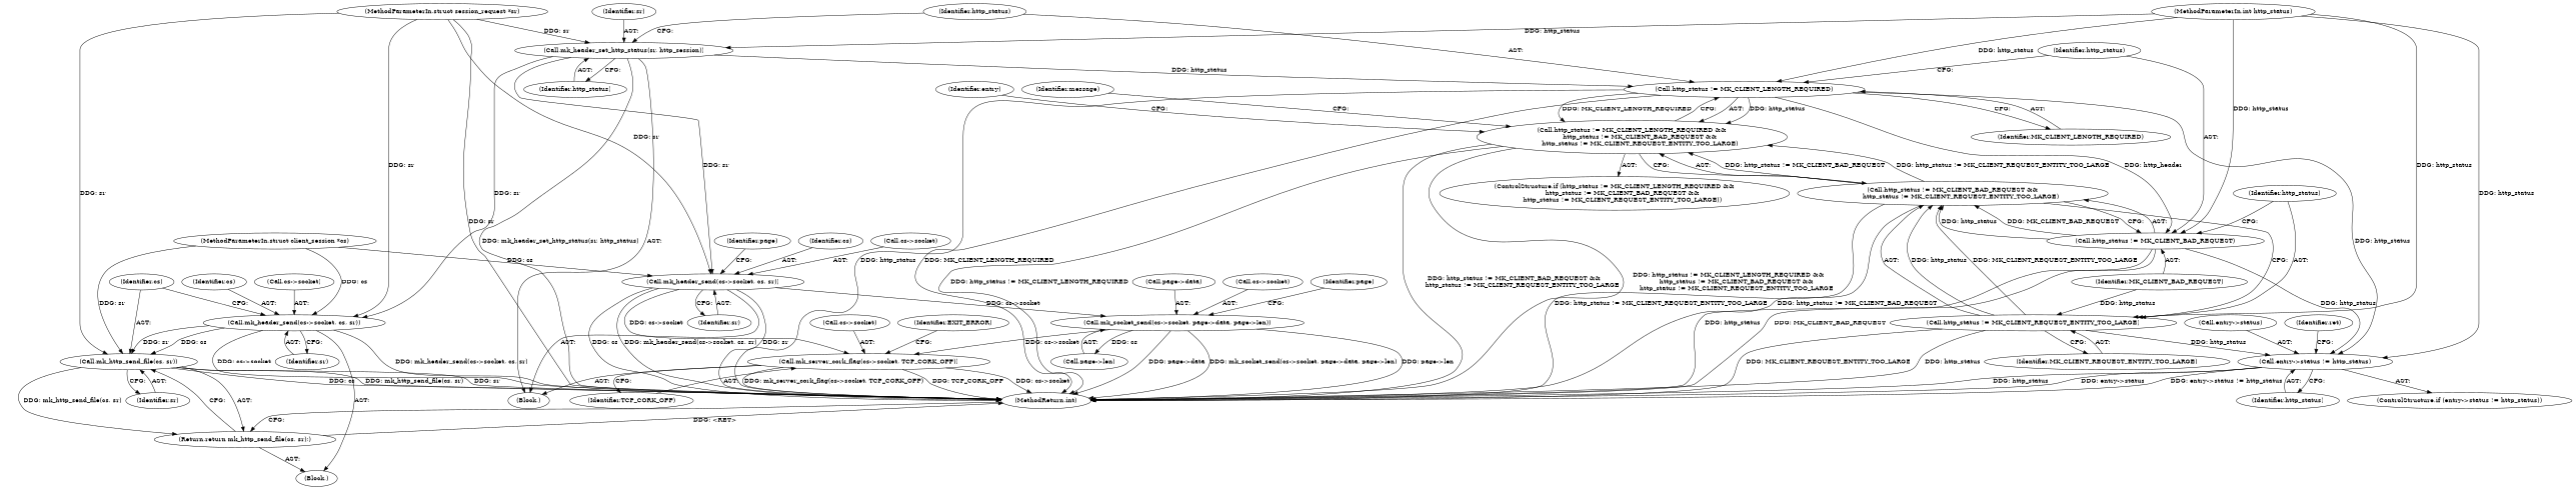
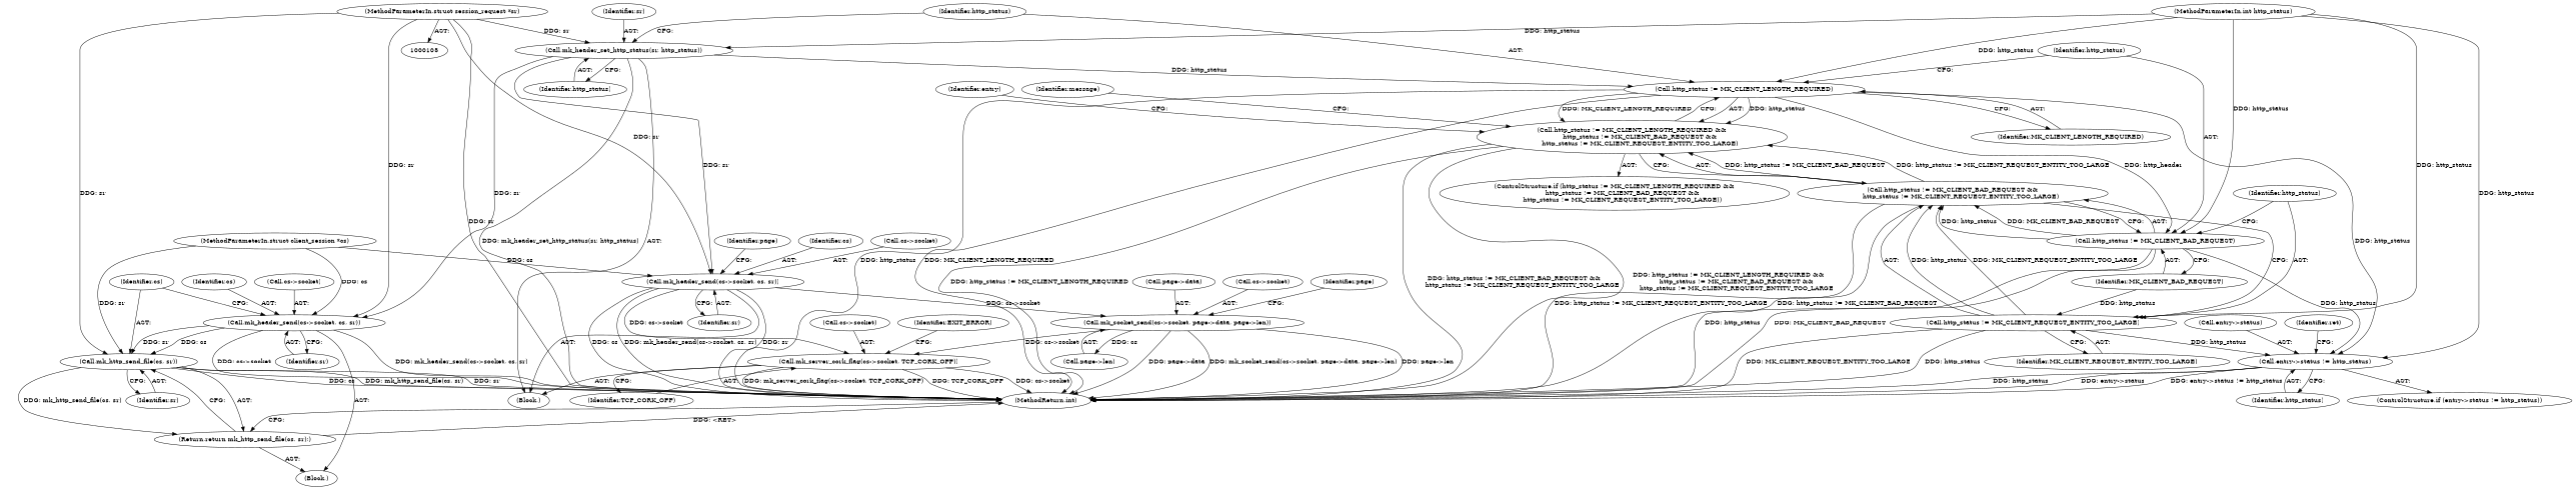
  digraph {
    n1 [label="(MethodParameterIn,struct session_request *sr)"]
-   n2 [label="(Call,mk_header_set_http_status(sr, http_session))"]
+   n2 [label="(Call,mk_header_set_http_status(sr, http_status))"]
    n3 [label="(Call,mk_header_send(cs->socket, cs, sr))"]
    n4 [label="(Call,mk_http_send_file(cs, sr))"]
    n5 [label="(Call,mk_header_send(cs->socket, cs, sr))"]
    n6 [label="(MethodReturn,int)"]
+   1000105
    n8 [label="(Call,http_status != MK_CLIENT_LENGTH_REQUIRED)"]
    n9 [label="(Identifier,http_status)"]
    n10 [label="(Block,)"]
    n11 [label="(Identifier,sr)"]
    n12 [label="(Block,)"]
    n13 [label="(Return,return mk_http_send_file(cs, sr);)"]
    n14 [label="(Identifier,sr)"]
    n15 [label="(Call,mk_socket_send(cs->socket, page->data, page->len))"]
    n16 [label="(Call,mk_server_cork_flag(cs->socket, TCP_CORK_OFF))"]
    n17 [label="(Identifier,sr)"]
    n18 [label="(Call,http_status != MK_CLIENT_LENGTH_REQUIRED &&\n        http_status != MK_CLIENT_BAD_REQUEST &&\n        http_status != MK_CLIENT_REQUEST_ENTITY_TOO_LARGE)"]
    n19 [label="(Call,http_status != MK_CLIENT_BAD_REQUEST)"]
    n20 [label="(Call,entry->status != http_status)"]
    n21 [label="(Identifier,MK_CLIENT_LENGTH_REQUIRED)"]
    n22 [label="(Call,http_status != MK_CLIENT_BAD_REQUEST &&\n        http_status != MK_CLIENT_REQUEST_ENTITY_TOO_LARGE)"]
    n23 [label="(ControlStructure,if (http_status != MK_CLIENT_LENGTH_REQUIRED &&\n        http_status != MK_CLIENT_BAD_REQUEST &&\n        http_status != MK_CLIENT_REQUEST_ENTITY_TOO_LARGE))"]
    n24 [label="(Identifier,MK_CLIENT_BAD_REQUEST)"]
    n25 [label="(ControlStructure,if (entry->status != http_status))"]
    n26 [label="(Identifier,http_status)"]
    n27 [label="(Call,http_status != MK_CLIENT_REQUEST_ENTITY_TOO_LARGE)"]
    n28 [label="(Identifier,MK_CLIENT_REQUEST_ENTITY_TOO_LARGE)"]
    n29 [label="(Call,page->len)"]
    n30 [label="(Identifier,TCP_CORK_OFF)"]
    n31 [label="(Call,entry->status)"]
    n32 [label="(Identifier,http_status)"]
    n33 [label="(Identifier,cs)"]
    n34 [label="(Identifier,http_status)"]
    n35 [label="(Identifier,cs)"]
    n36 [label="(Identifier,entry)"]
    n37 [label="(Identifier,EXIT_ERROR)"]
    n38 [label="(Call,cs->socket)"]
    n39 [label="(Identifier,cs)"]
    n40 [label="(Identifier,page)"]
    n41 [label="(Call,cs->socket)"]
    n42 [label="(Identifier,ret)"]
    n43 [label="(Identifier,http_status)"]
    n44 [label="(MethodParameterIn,struct client_session *cs)"]
    n45 [label="(Call,cs->socket)"]
    n46 [label="(MethodParameterIn,int http_status)"]
    n47 [label="(Call,page->data)"]
    n48 [label="(Identifier,page)"]
    n49 [label="(Call,cs->socket)"]
    n50 [label="(Identifier,sr)"]
    n51 [label="(Identifier,message)"]
    n1 -> n2 [label="DDG: sr"]
    n1 -> n3 [label="DDG: sr"]
    n1 -> n4 [label="DDG: sr"]
    n1 -> n5 [label="DDG: sr"]
    n1 -> n6 [label="DDG: sr"]
+   n1 -> 1000105 [label="AST: "]
    n2 -> n3 [label="DDG: sr"]
    n2 -> n5 [label="DDG: sr"]
    n2 -> n6 [label="DDG: mk_header_set_http_status(sr, http_status)"]
    n2 -> n8 [label="DDG: http_status"]
    n2 -> n9 [label="CFG: "]
    n2 -> n10 [label="AST: "]
    n3 -> n4 [label="DDG: cs"]
    n3 -> n4 [label="DDG: sr"]
    n3 -> n6 [label="DDG: cs->socket"]
    n3 -> n6 [label="DDG: mk_header_send(cs->socket, cs, sr)"]
    n3 -> n11 [label="CFG: "]
    n3 -> n12 [label="AST: "]
    n4 -> n6 [label="DDG: cs"]
    n4 -> n6 [label="DDG: mk_http_send_file(cs, sr)"]
    n4 -> n6 [label="DDG: sr"]
    n4 -> n13 [label="AST: "]
    n4 -> n13 [label="DDG: mk_http_send_file(cs, sr)"]
    n4 -> n14 [label="CFG: "]
    n5 -> n6 [label="DDG: mk_header_send(cs->socket, cs, sr)"]
    n5 -> n6 [label="DDG: sr"]
    n5 -> n6 [label="DDG: cs"]
    n5 -> n10 [label="AST: "]
    n5 -> n15 [label="DDG: cs->socket"]
    n5 -> n16 [label="DDG: cs->socket"]
    n5 -> n17 [label="CFG: "]
    n6 -> n13 [label="CFG: "]
    n8 -> n6 [label="DDG: http_status"]
    n8 -> n6 [label="DDG: MK_CLIENT_LENGTH_REQUIRED"]
    n8 -> n18 [label="AST: "]
    n8 -> n18 [label="DDG: http_status"]
    n8 -> n18 [label="DDG: MK_CLIENT_LENGTH_REQUIRED"]
    n8 -> n19 [label="DDG: http_header"]
    n8 -> n20 [label="DDG: http_status"]
    n8 -> n21 [label="CFG: "]
    n9 -> n2 [label="AST: "]
    n11 -> n3 [label="AST: "]
    n13 -> n4 [label="CFG: "]
    n13 -> n6 [label="DDG: <RET>"]
    n13 -> n12 [label="AST: "]
    n14 -> n4 [label="AST: "]
    n15 -> n6 [label="DDG: page->data"]
    n15 -> n6 [label="DDG: mk_socket_send(cs->socket, page->data, page->len)"]
    n15 -> n6 [label="DDG: page->len"]
    n15 -> n16 [label="DDG: cs->socket"]
    n15 -> n29 [label="DDG: cs"]
    n16 -> n6 [label="DDG: cs->socket"]
    n16 -> n6 [label="DDG: mk_server_cork_flag(cs->socket, TCP_CORK_OFF)"]
    n16 -> n6 [label="DDG: TCP_CORK_OFF"]
    n16 -> n10 [label="AST: "]
    n16 -> n30 [label="CFG: "]
    n17 -> n5 [label="AST: "]
    n18 -> n6 [label="DDG: http_status != MK_CLIENT_LENGTH_REQUIRED"]
    n18 -> n6 [label="DDG: http_status != MK_CLIENT_BAD_REQUEST &&\n        http_status != MK_CLIENT_REQUEST_ENTITY_TOO_LARGE"]
    n18 -> n6 [label="DDG: http_status != MK_CLIENT_LENGTH_REQUIRED &&\n        http_status != MK_CLIENT_BAD_REQUEST &&\n        http_status != MK_CLIENT_REQUEST_ENTITY_TOO_LARGE"]
    n18 -> n8 [label="CFG: "]
    n18 -> n22 [label="CFG: "]
    n18 -> n23 [label="AST: "]
    n19 -> n6 [label="DDG: http_status"]
    n19 -> n6 [label="DDG: MK_CLIENT_BAD_REQUEST"]
    n19 -> n20 [label="DDG: http_status"]
    n19 -> n22 [label="AST: "]
    n19 -> n22 [label="DDG: http_status"]
    n19 -> n22 [label="DDG: MK_CLIENT_BAD_REQUEST"]
+   n19 -> n24 [label="CFG: "]
    n20 -> n6 [label="DDG: http_status"]
    n20 -> n6 [label="DDG: entry->status"]
    n20 -> n6 [label="DDG: entry->status != http_status"]
    n20 -> n25 [label="AST: "]
    n20 -> n26 [label="CFG: "]
    n21 -> n8 [label="AST: "]
    n22 -> n6 [label="DDG: http_status != MK_CLIENT_REQUEST_ENTITY_TOO_LARGE"]
    n22 -> n6 [label="DDG: http_status != MK_CLIENT_BAD_REQUEST"]
    n22 -> n18 [label="AST: "]
    n22 -> n18 [label="DDG: http_status != MK_CLIENT_BAD_REQUEST"]
    n22 -> n18 [label="DDG: http_status != MK_CLIENT_REQUEST_ENTITY_TOO_LARGE"]
    n22 -> n19 [label="CFG: "]
    n22 -> n27 [label="CFG: "]
    n24 -> n19 [label="AST: "]
    n24 -> n27 [label="DDG: http_status"]
    n26 -> n20 [label="AST: "]
    n27 -> n6 [label="DDG: MK_CLIENT_REQUEST_ENTITY_TOO_LARGE"]
    n27 -> n6 [label="DDG: http_status"]
    n27 -> n20 [label="DDG: http_status"]
    n27 -> n22 [label="AST: "]
    n27 -> n22 [label="DDG: http_status"]
    n27 -> n22 [label="DDG: MK_CLIENT_REQUEST_ENTITY_TOO_LARGE"]
    n27 -> n28 [label="CFG: "]
    n28 -> n27 [label="AST: "]
    n29 -> n15 [label="AST: "]
    n30 -> n16 [label="AST: "]
    n31 -> n20 [label="AST: "]
    n32 -> n2 [label="CFG: "]
    n32 -> n8 [label="AST: "]
    n33 -> n5 [label="AST: "]
    n34 -> n8 [label="CFG: "]
    n34 -> n19 [label="AST: "]
    n35 -> n3 [label="CFG: "]
    n35 -> n4 [label="AST: "]
    n36 -> n18 [label="CFG: "]
    n37 -> n16 [label="CFG: "]
    n38 -> n5 [label="AST: "]
    n39 -> n3 [label="AST: "]
    n40 -> n15 [label="CFG: "]
    n41 -> n3 [label="AST: "]
    n42 -> n20 [label="CFG: "]
    n43 -> n19 [label="CFG: "]
    n43 -> n27 [label="AST: "]
    n44 -> n3 [label="DDG: cs"]
    n44 -> n4 [label="DDG: sr"]
    n44 -> n5 [label="DDG: cs"]
    n45 -> n16 [label="AST: "]
    n46 -> n2 [label="DDG: http_status"]
    n46 -> n8 [label="DDG: http_status"]
    n46 -> n19 [label="DDG: http_status"]
    n46 -> n20 [label="DDG: http_status"]
    n46 -> n27 [label="DDG: http_status"]
    n47 -> n15 [label="AST: "]
    n48 -> n5 [label="CFG: "]
    n49 -> n15 [label="AST: "]
    n50 -> n2 [label="AST: "]
    n51 -> n18 [label="CFG: "]
  }
